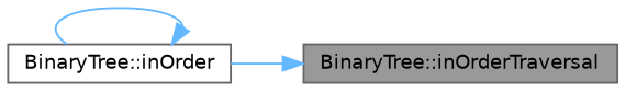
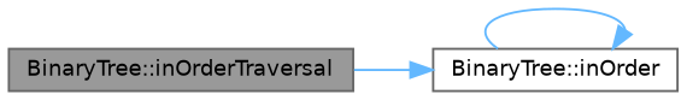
  digraph {
    rankdir=LR
    node [fontname=Helvetica fontsize=10 shape=box style=filled]
    edge [color=steelblue1 fontname=Helvetica fontsize=10 labelfontname=Helvetica labelfontsize=10 style=solid]
    n1 [color=gray40 fillcolor=grey60 fontcolor=black height=0.2 label="BinaryTree::inOrderTraversal" width=0.4]
    n2 [color=grey40 fillcolor=white height=0.2 label="BinaryTree::inOrder" width=0.4]
-   n2 -> n1
+   n1 -> n2
    n2 -> n2
  }
